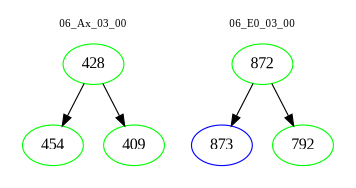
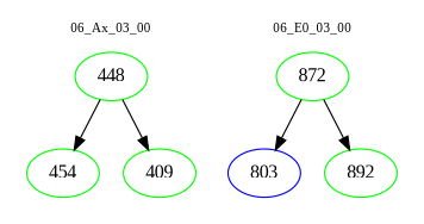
  digraph {
    fontname="Liberation Serif"
    node [color=green fontname="Liberation Serif"]
    edge [color=black fontname="Liberation Serif"]
-   n1 [label=428]
+   n1 [label=448]
    n2 [label=454]
    n3 [label=409]
    n4 [label=872]
-   n5 [color=blue label=873]
-   n6 [label=792]
+   n5 [color=blue label=803]
+   n6 [label=892]
    subgraph cluster_1 {
      color=white
      fontsize=10
      label="06_Ax_03_00"
      n1
      n2
      n3
    }
    subgraph cluster_2 {
      color=white
      fontsize=10
      label="06_E0_03_00"
      n4
      n5
      n6
    }
    n1 -> n2
    n1 -> n3
    n4 -> n5
    n4 -> n6
  }
